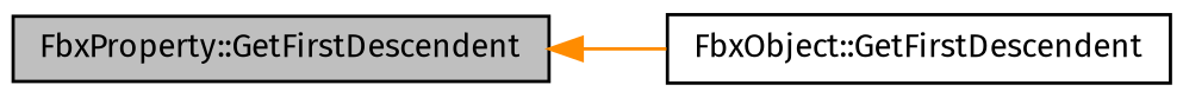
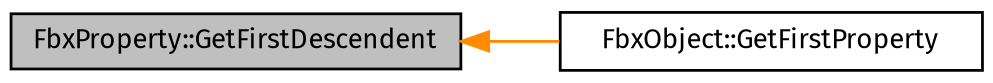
  digraph {
    rankdir=LR
    fontname="Fira Sans"
    node [color=black fontname="Fira Sans" fontsize=10 shape=record style=filled]
    n1 [fillcolor=grey75 fontcolor=black height=0.2 label="FbxProperty::GetFirstDescendent" width=0.4]
-   n2 [fillcolor=white height=0.2 label="FbxObject::GetFirstDescendent" width=0.4]
+   n2 [fillcolor=white height=0.2 label="FbxObject::GetFirstProperty" width=0.4]
    n1 -> n2 [color=darkorange dir=back fontname="Fira Sans" fontsize=10 labelfontname=Helvetica labelfontsize=10 style=solid]
  }
